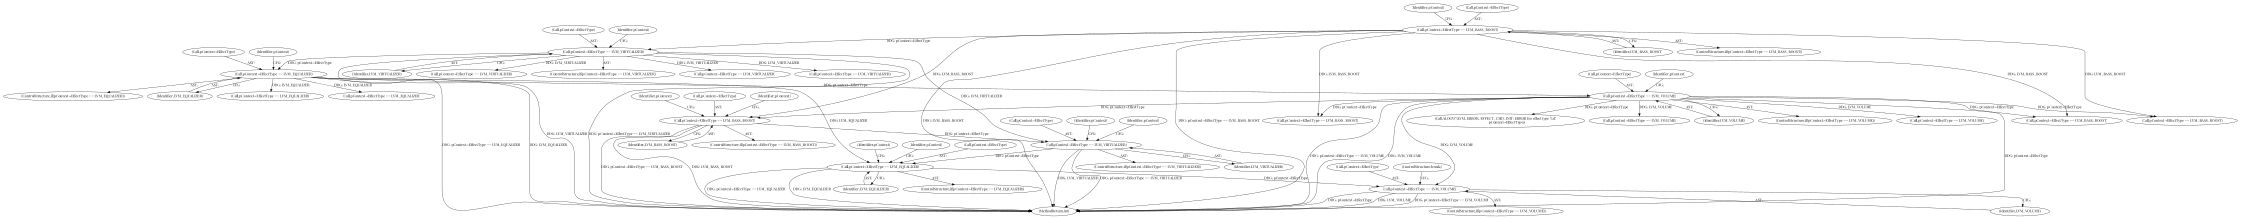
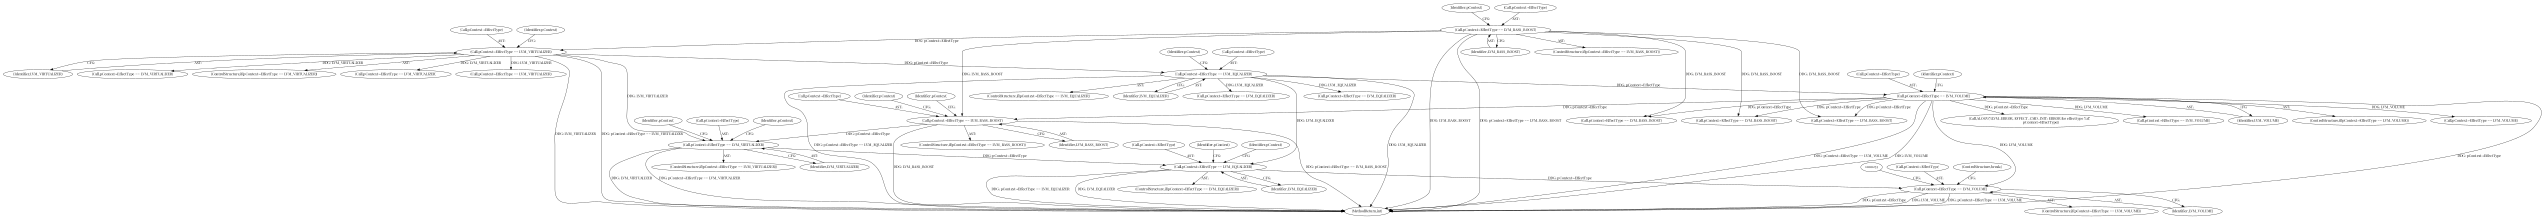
  digraph {
    fontname="Playfair Display"
    node [fontname="Playfair Display"]
    edge [fontname="Playfair Display"]
    n1 [label="(Call,pContext->EffectType == LVM_EQUALIZER)"]
    n2 [label="(Call,pContext->EffectType == LVM_VOLUME)"]
    n3 [label="(ControlStructure,if(pContext->EffectType == LVM_EQUALIZER))"]
    n4 [label="(MethodReturn,int)"]
    n5 [label="(Identifier,LVM_EQUALIZER)"]
    n6 [label="(Call,pContext->EffectType == LVM_VIRTUALIZER)"]
    n7 [label="(Identifier,LVM_VIRTUALIZER)"]
    n8 [label="(ControlStructure,if(pContext->EffectType == LVM_VIRTUALIZER))"]
    n9 [label="(Call,pContext->EffectType == LVM_BASS_BOOST)"]
    n10 [label="(ControlStructure,if(pContext->EffectType == LVM_BASS_BOOST))"]
    n11 [label="(Identifier,LVM_BASS_BOOST)"]
    n12 [label="(Call,pContext->EffectType == LVM_VOLUME)"]
    n13 [label="(Call,ALOGV(\"\tLVM_ERROR, EFFECT_CMD_INIT: ERROR for effect type %d\",\n                        pContext->EffectType))"]
    n14 [label="(Call,pContext->EffectType == LVM_VOLUME)"]
    n15 [label="(Call,pContext->EffectType == LVM_BASS_BOOST)"]
    n16 [label="(Call,pContext->EffectType == LVM_BASS_BOOST)"]
    n17 [label="(Call,pContext->EffectType == LVM_BASS_BOOST)"]
    n18 [label="(Identifier,LVM_VOLUME)"]
    n19 [label="(ControlStructure,if(pContext->EffectType == LVM_VOLUME))"]
    n20 [label="(Call,pContext->EffectType == LVM_VOLUME)"]
    n21 [label="(Call,pContext->EffectType == LVM_EQUALIZER)"]
    n22 [label="(ControlStructure,if(pContext->EffectType == LVM_EQUALIZER))"]
    n23 [label="(Identifier,LVM_EQUALIZER)"]
    n24 [label="(Call,pContext->EffectType == LVM_EQUALIZER)"]
    n25 [label="(Call,pContext->EffectType == LVM_EQUALIZER)"]
    n26 [label="(Call,pContext->EffectType == LVM_VIRTUALIZER)"]
    n27 [label="(Call,pContext->EffectType == LVM_VIRTUALIZER)"]
    n28 [label="(ControlStructure,if(pContext->EffectType == LVM_VIRTUALIZER))"]
    n29 [label="(Call,pContext->EffectType == LVM_VIRTUALIZER)"]
    n30 [label="(Call,pContext->EffectType == LVM_VIRTUALIZER)"]
    n31 [label="(Identifier,LVM_VIRTUALIZER)"]
    n32 [label="(Call,pContext->EffectType == LVM_BASS_BOOST)"]
    n33 [label="(Identifier,LVM_BASS_BOOST)"]
    n34 [label="(ControlStructure,if(pContext->EffectType == LVM_BASS_BOOST))"]
    n35 [label="(ControlStructure,if(pContext->EffectType == LVM_VOLUME))"]
    n36 [label="(Identifier,LVM_VOLUME)"]
    n37 [label="(Identifier,pContext)"]
    n38 [label="(Identifier,pContext)"]
    n39 [label="(Call,pContext->EffectType)"]
    n40 [label="(Call,pContext->EffectType)"]
    n41 [label="(Identifier,pContext)"]
    n42 [label="(Identifier,pContext)"]
    n43 [label="(Call,pContext->EffectType)"]
    n44 [label="(Call,pContext->EffectType)"]
    n45 [label="(Call,pContext->EffectType)"]
    n46 [label="(Identifier,pContext)"]
    n47 [label="(Call,pContext->EffectType)"]
    n48 [label="(Identifier,pContext)"]
    n49 [label="(Identifier,pContext)"]
    n50 [label="(ControlStructure,break;)"]
    n51 [label="(Call,pContext->EffectType)"]
    n52 [label="(Identifier,pContext)"]
    n53 [label="(Identifier,pContext)"]
    n54 [label="(Identifier,pContext)"]
    n55 [label="(Call,pContext->EffectType)"]
+   1000233
    n1 -> n2 [label="DDG: pContext->EffectType"]
    n1 -> n3 [label="AST: "]
    n1 -> n4 [label="DDG: pContext->EffectType == LVM_EQUALIZER"]
    n1 -> n4 [label="DDG: LVM_EQUALIZER"]
    n1 -> n5 [label="CFG: "]
    n2 -> n4 [label="DDG: pContext->EffectType"]
    n2 -> n4 [label="DDG: LVM_VOLUME"]
    n2 -> n4 [label="DDG: pContext->EffectType == LVM_VOLUME"]
    n2 -> n35 [label="AST: "]
    n2 -> n36 [label="CFG: "]
    n5 -> n1 [label="AST: "]
    n6 -> n1 [label="DDG: pContext->EffectType"]
    n6 -> n4 [label="DDG: LVM_VIRTUALIZER"]
    n6 -> n4 [label="DDG: pContext->EffectType == LVM_VIRTUALIZER"]
    n6 -> n7 [label="CFG: "]
    n6 -> n8 [label="AST: "]
    n7 -> n6 [label="AST: "]
    n9 -> n4 [label="DDG: pContext->EffectType == LVM_BASS_BOOST"]
    n9 -> n4 [label="DDG: LVM_BASS_BOOST"]
    n9 -> n6 [label="DDG: pContext->EffectType"]
    n9 -> n10 [label="AST: "]
    n9 -> n11 [label="CFG: "]
    n11 -> n9 [label="AST: "]
    n12 -> n2 [label="DDG: LVM_VOLUME"]
    n12 -> n4 [label="DDG: pContext->EffectType == LVM_VOLUME"]
    n12 -> n4 [label="DDG: LVM_VOLUME"]
    n12 -> n4 [label="DDG: pContext->EffectType"]
    n12 -> n9 [label="DDG: pContext->EffectType"]
    n12 -> n13 [label="DDG: pContext->EffectType"]
    n12 -> n14 [label="DDG: LVM_VOLUME"]
    n12 -> n15 [label="DDG: pContext->EffectType"]
    n12 -> n16 [label="DDG: pContext->EffectType"]
    n12 -> n17 [label="DDG: pContext->EffectType"]
    n12 -> n18 [label="CFG: "]
    n12 -> n19 [label="AST: "]
    n12 -> n20 [label="DDG: LVM_VOLUME"]
    n18 -> n12 [label="AST: "]
    n21 -> n1 [label="DDG: LVM_EQUALIZER"]
    n21 -> n4 [label="DDG: LVM_EQUALIZER"]
    n21 -> n4 [label="DDG: pContext->EffectType == LVM_EQUALIZER"]
    n21 -> n12 [label="DDG: pContext->EffectType"]
    n21 -> n22 [label="AST: "]
    n21 -> n23 [label="CFG: "]
    n21 -> n24 [label="DDG: LVM_EQUALIZER"]
    n21 -> n25 [label="DDG: LVM_EQUALIZER"]
    n23 -> n21 [label="AST: "]
    n26 -> n4 [label="DDG: pContext->EffectType == LVM_VIRTUALIZER"]
    n26 -> n4 [label="DDG: LVM_VIRTUALIZER"]
    n26 -> n6 [label="DDG: LVM_VIRTUALIZER"]
    n26 -> n21 [label="DDG: pContext->EffectType"]
    n26 -> n27 [label="DDG: LVM_VIRTUALIZER"]
    n26 -> n28 [label="AST: "]
    n26 -> n29 [label="DDG: LVM_VIRTUALIZER"]
    n26 -> n30 [label="DDG: LVM_VIRTUALIZER"]
    n26 -> n31 [label="CFG: "]
    n31 -> n26 [label="AST: "]
    n32 -> n4 [label="DDG: pContext->EffectType == LVM_BASS_BOOST"]
    n32 -> n4 [label="DDG: LVM_BASS_BOOST"]
    n32 -> n9 [label="DDG: LVM_BASS_BOOST"]
    n32 -> n15 [label="DDG: LVM_BASS_BOOST"]
    n32 -> n16 [label="DDG: LVM_BASS_BOOST"]
    n32 -> n17 [label="DDG: LVM_BASS_BOOST"]
    n32 -> n26 [label="DDG: pContext->EffectType"]
    n32 -> n33 [label="CFG: "]
    n32 -> n34 [label="AST: "]
    n33 -> n32 [label="AST: "]
    n36 -> n2 [label="AST: "]
    n37 -> n1 [label="CFG: "]
    n38 -> n9 [label="CFG: "]
    n39 -> n21 [label="AST: "]
    n40 -> n12 [label="AST: "]
    n41 -> n32 [label="CFG: "]
    n42 -> n1 [label="CFG: "]
    n43 -> n2 [label="AST: "]
    n44 -> n6 [label="AST: "]
    n45 -> n32 [label="AST: "]
    n46 -> n12 [label="CFG: "]
    n47 -> n26 [label="AST: "]
    n48 -> n6 [label="CFG: "]
    n49 -> n6 [label="CFG: "]
    n50 -> n2 [label="CFG: "]
    n51 -> n9 [label="AST: "]
    n52 -> n9 [label="CFG: "]
    n53 -> n26 [label="CFG: "]
    n54 -> n21 [label="CFG: "]
    n55 -> n1 [label="AST: "]
+   1000233 -> n2 [label="CFG: "]
  }
